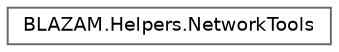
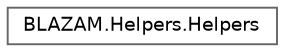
  digraph {
    rankdir=LR
-   n1 [color=grey40 fillcolor=white fontname=Helvetica fontsize=10 height=0.2 label="BLAZAM.Helpers.NetworkTools" shape=box style=filled width=0.4]
+   n1 [color=grey40 fillcolor=white fontname=Helvetica fontsize=10 height=0.2 label="BLAZAM.Helpers.Helpers" shape=box style=filled width=0.4]
  }
